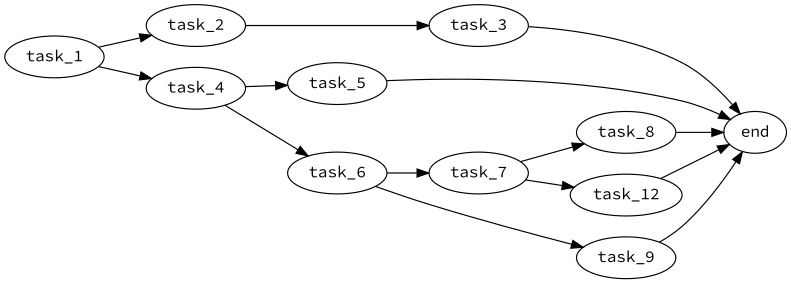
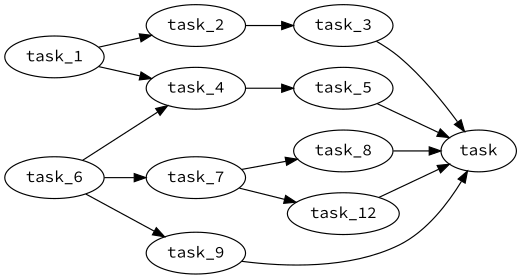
  digraph {
    fontname="Source Code Pro"
    rankdir=LR
    node [fontname="Source Code Pro"]
    edge [fontname="Source Code Pro"]
    task_1
    task_2
    task_4
    task_3
    task_5
    task_6
-   end
+   end [label=task]
    task_7
    task_9
    task_8
    n11 [label=task_12]
    task_1 -> task_2
    task_1 -> task_4
    task_2 -> task_3
    task_4 -> task_5
-   task_4 -> task_6
+   task_6 -> task_4
    task_3 -> end
    task_5 -> end
    task_6 -> task_7
    task_6 -> task_9
    task_7 -> task_8
    task_7 -> n11
    task_9 -> end
    task_8 -> end
    n11 -> end
  }
